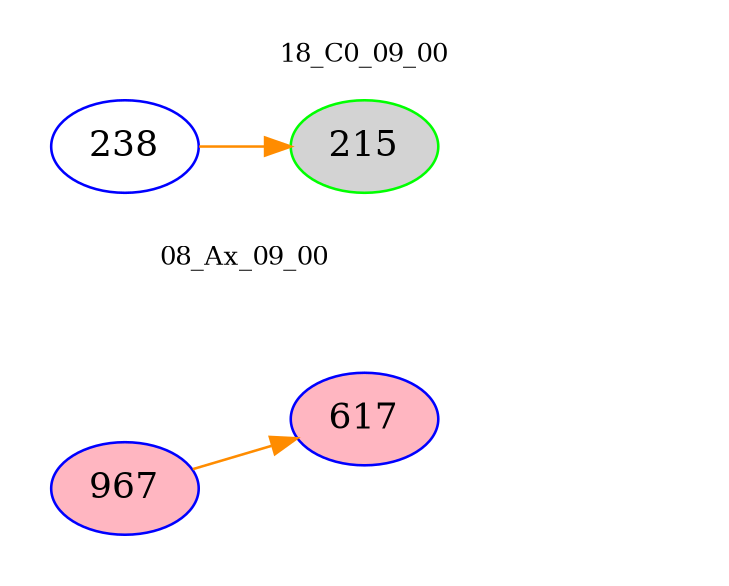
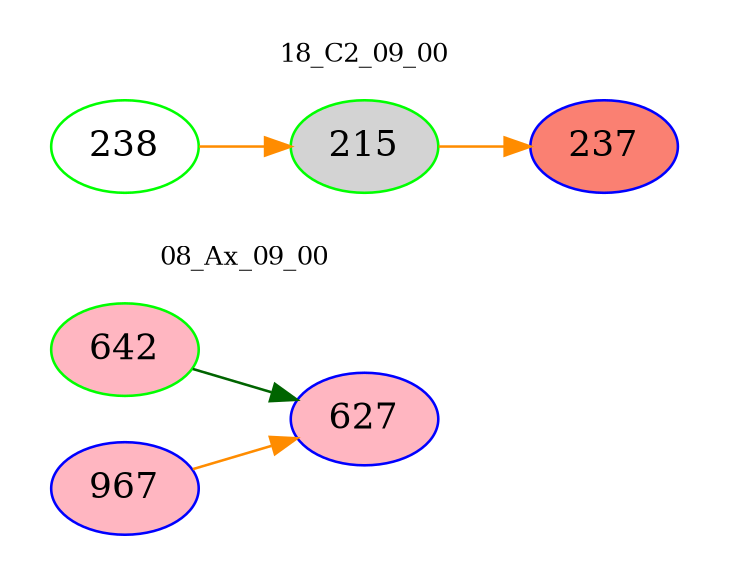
  digraph {
    rankdir=LR
    node [color=green fillcolor=lightpink style=filled]
    edge [color=darkorange]
-   n2 [color=blue label=617]
+   n1 [label=642]
+   n2 [color=blue label=627]
    n3 [color=blue label=967]
-   n4 [color=blue fillcolor=white label=238]
+   n4 [fillcolor=white label=238]
    n5 [fillcolor=lightgrey label=215]
+   n6 [color=blue fillcolor=salmon label=237]
    subgraph cluster_1 {
      color=white
      fontsize=10
      label="08_Ax_09_00"
+     n1
      n2
      n3
    }
    subgraph cluster_2 {
      color=white
      fontsize=10
-     label="18_C0_09_00"
+     label="18_C2_09_00"
      n4
      n5
+     n6
    }
+   n1 -> n2 [color=darkgreen]
    n3 -> n2
    n4 -> n5
+   n5 -> n6
  }
